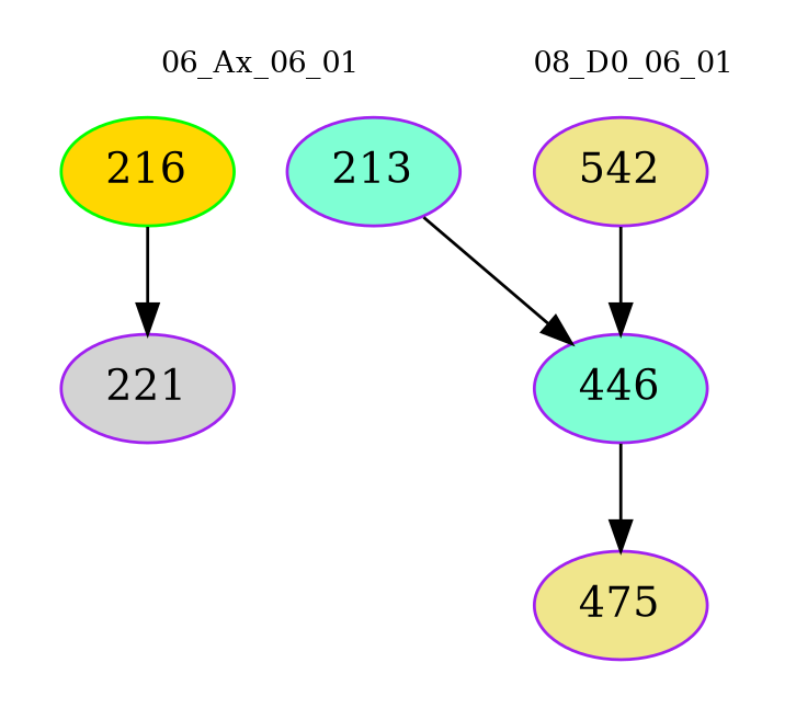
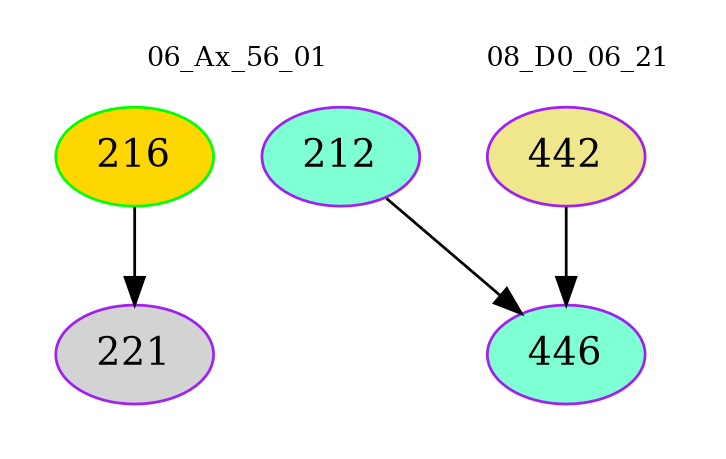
  digraph {
    node [color=purple fillcolor=aquamarine style=filled]
    edge [color=black]
-   n1 [label=213]
+   n1 [label=212]
    n2 [color=green fillcolor=gold label=216]
    n3 [fillcolor=lightgrey label=221]
-   n4 [fillcolor=khaki label=542]
+   n4 [fillcolor=khaki label=442]
    n5 [label=446]
-   n6 [fillcolor=khaki label=475]
    subgraph cluster_1 {
      color=white
      fontsize=10
-     label="06_Ax_06_01"
+     label="06_Ax_56_01"
      n1
      n2
      n3
    }
    subgraph cluster_2 {
      color=white
      fontsize=10
-     label="08_D0_06_01"
+     label="08_D0_06_21"
      n4
      n5
-     n6
    }
    n1 -> n5
    n2 -> n3
    n4 -> n5
-   n5 -> n6
  }
